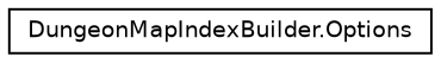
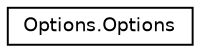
  digraph {
    rankdir=LR
-   n1 [color=black fillcolor=white fontname=Helvetica fontsize=10 height=0.2 label="DungeonMapIndexBuilder.Options" shape=box style=filled width=0.4]
+   n1 [color=black fillcolor=white fontname=Helvetica fontsize=10 height=0.2 label="Options.Options" shape=box style=filled width=0.4]
  }
